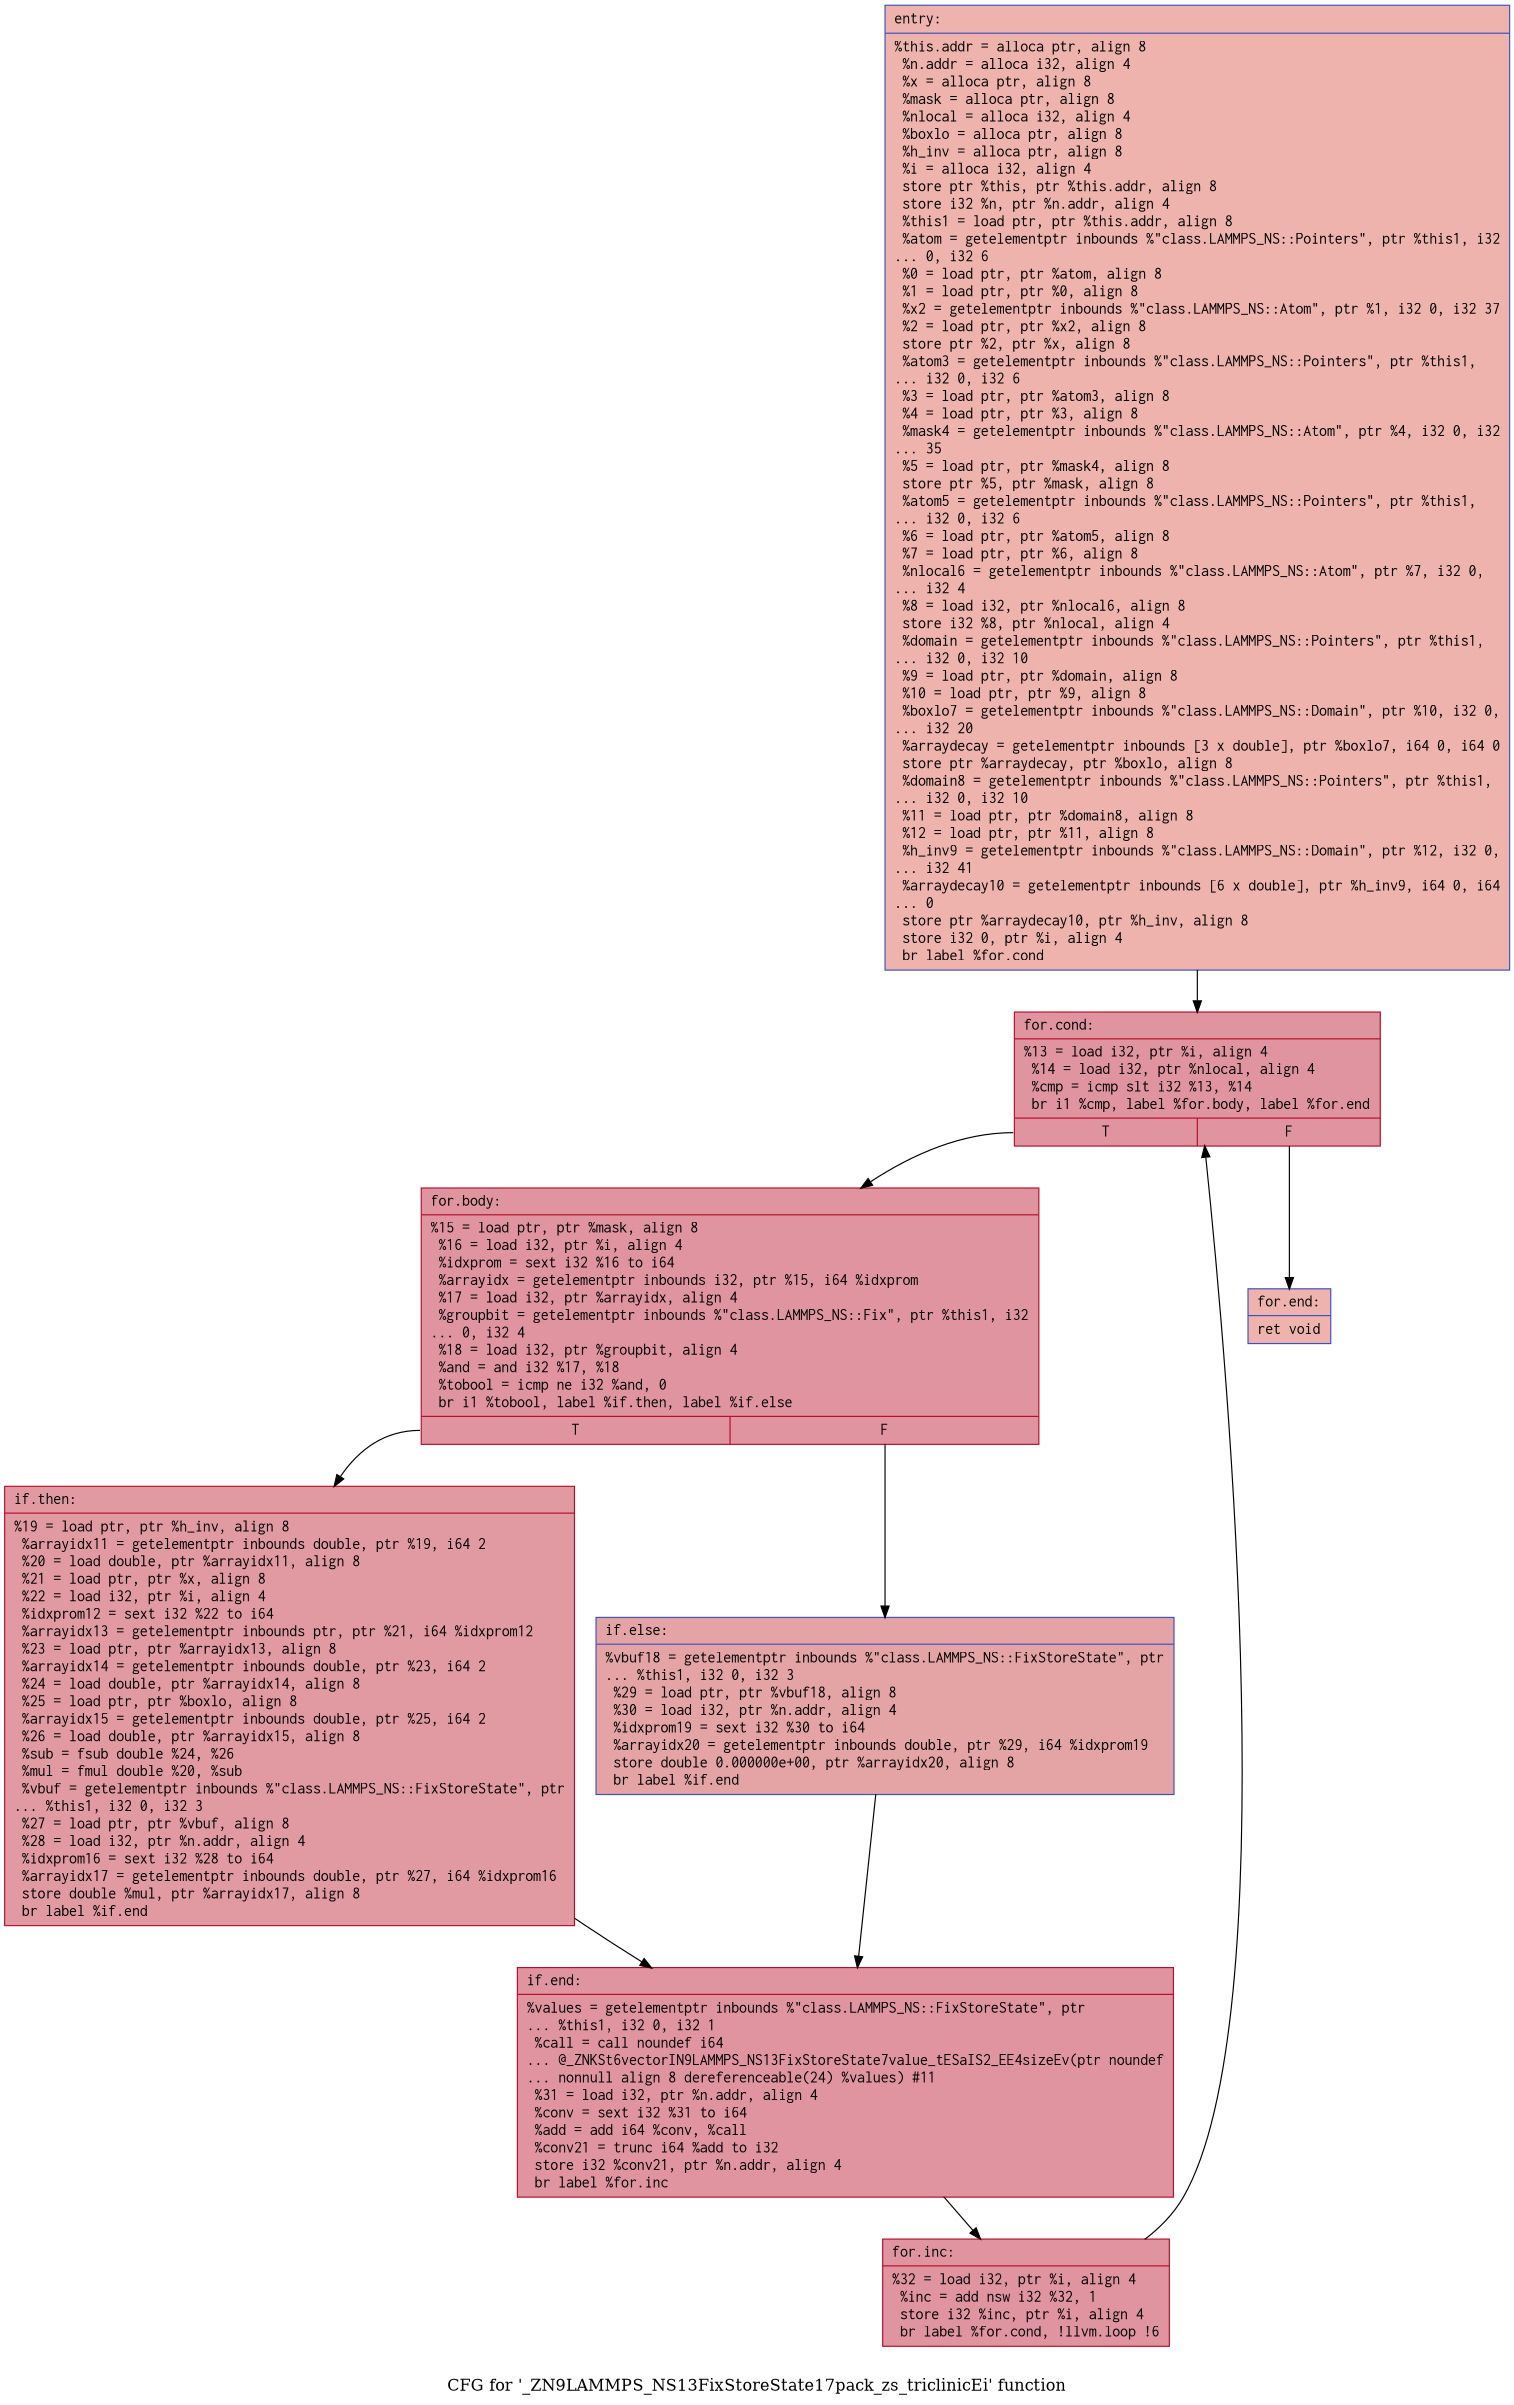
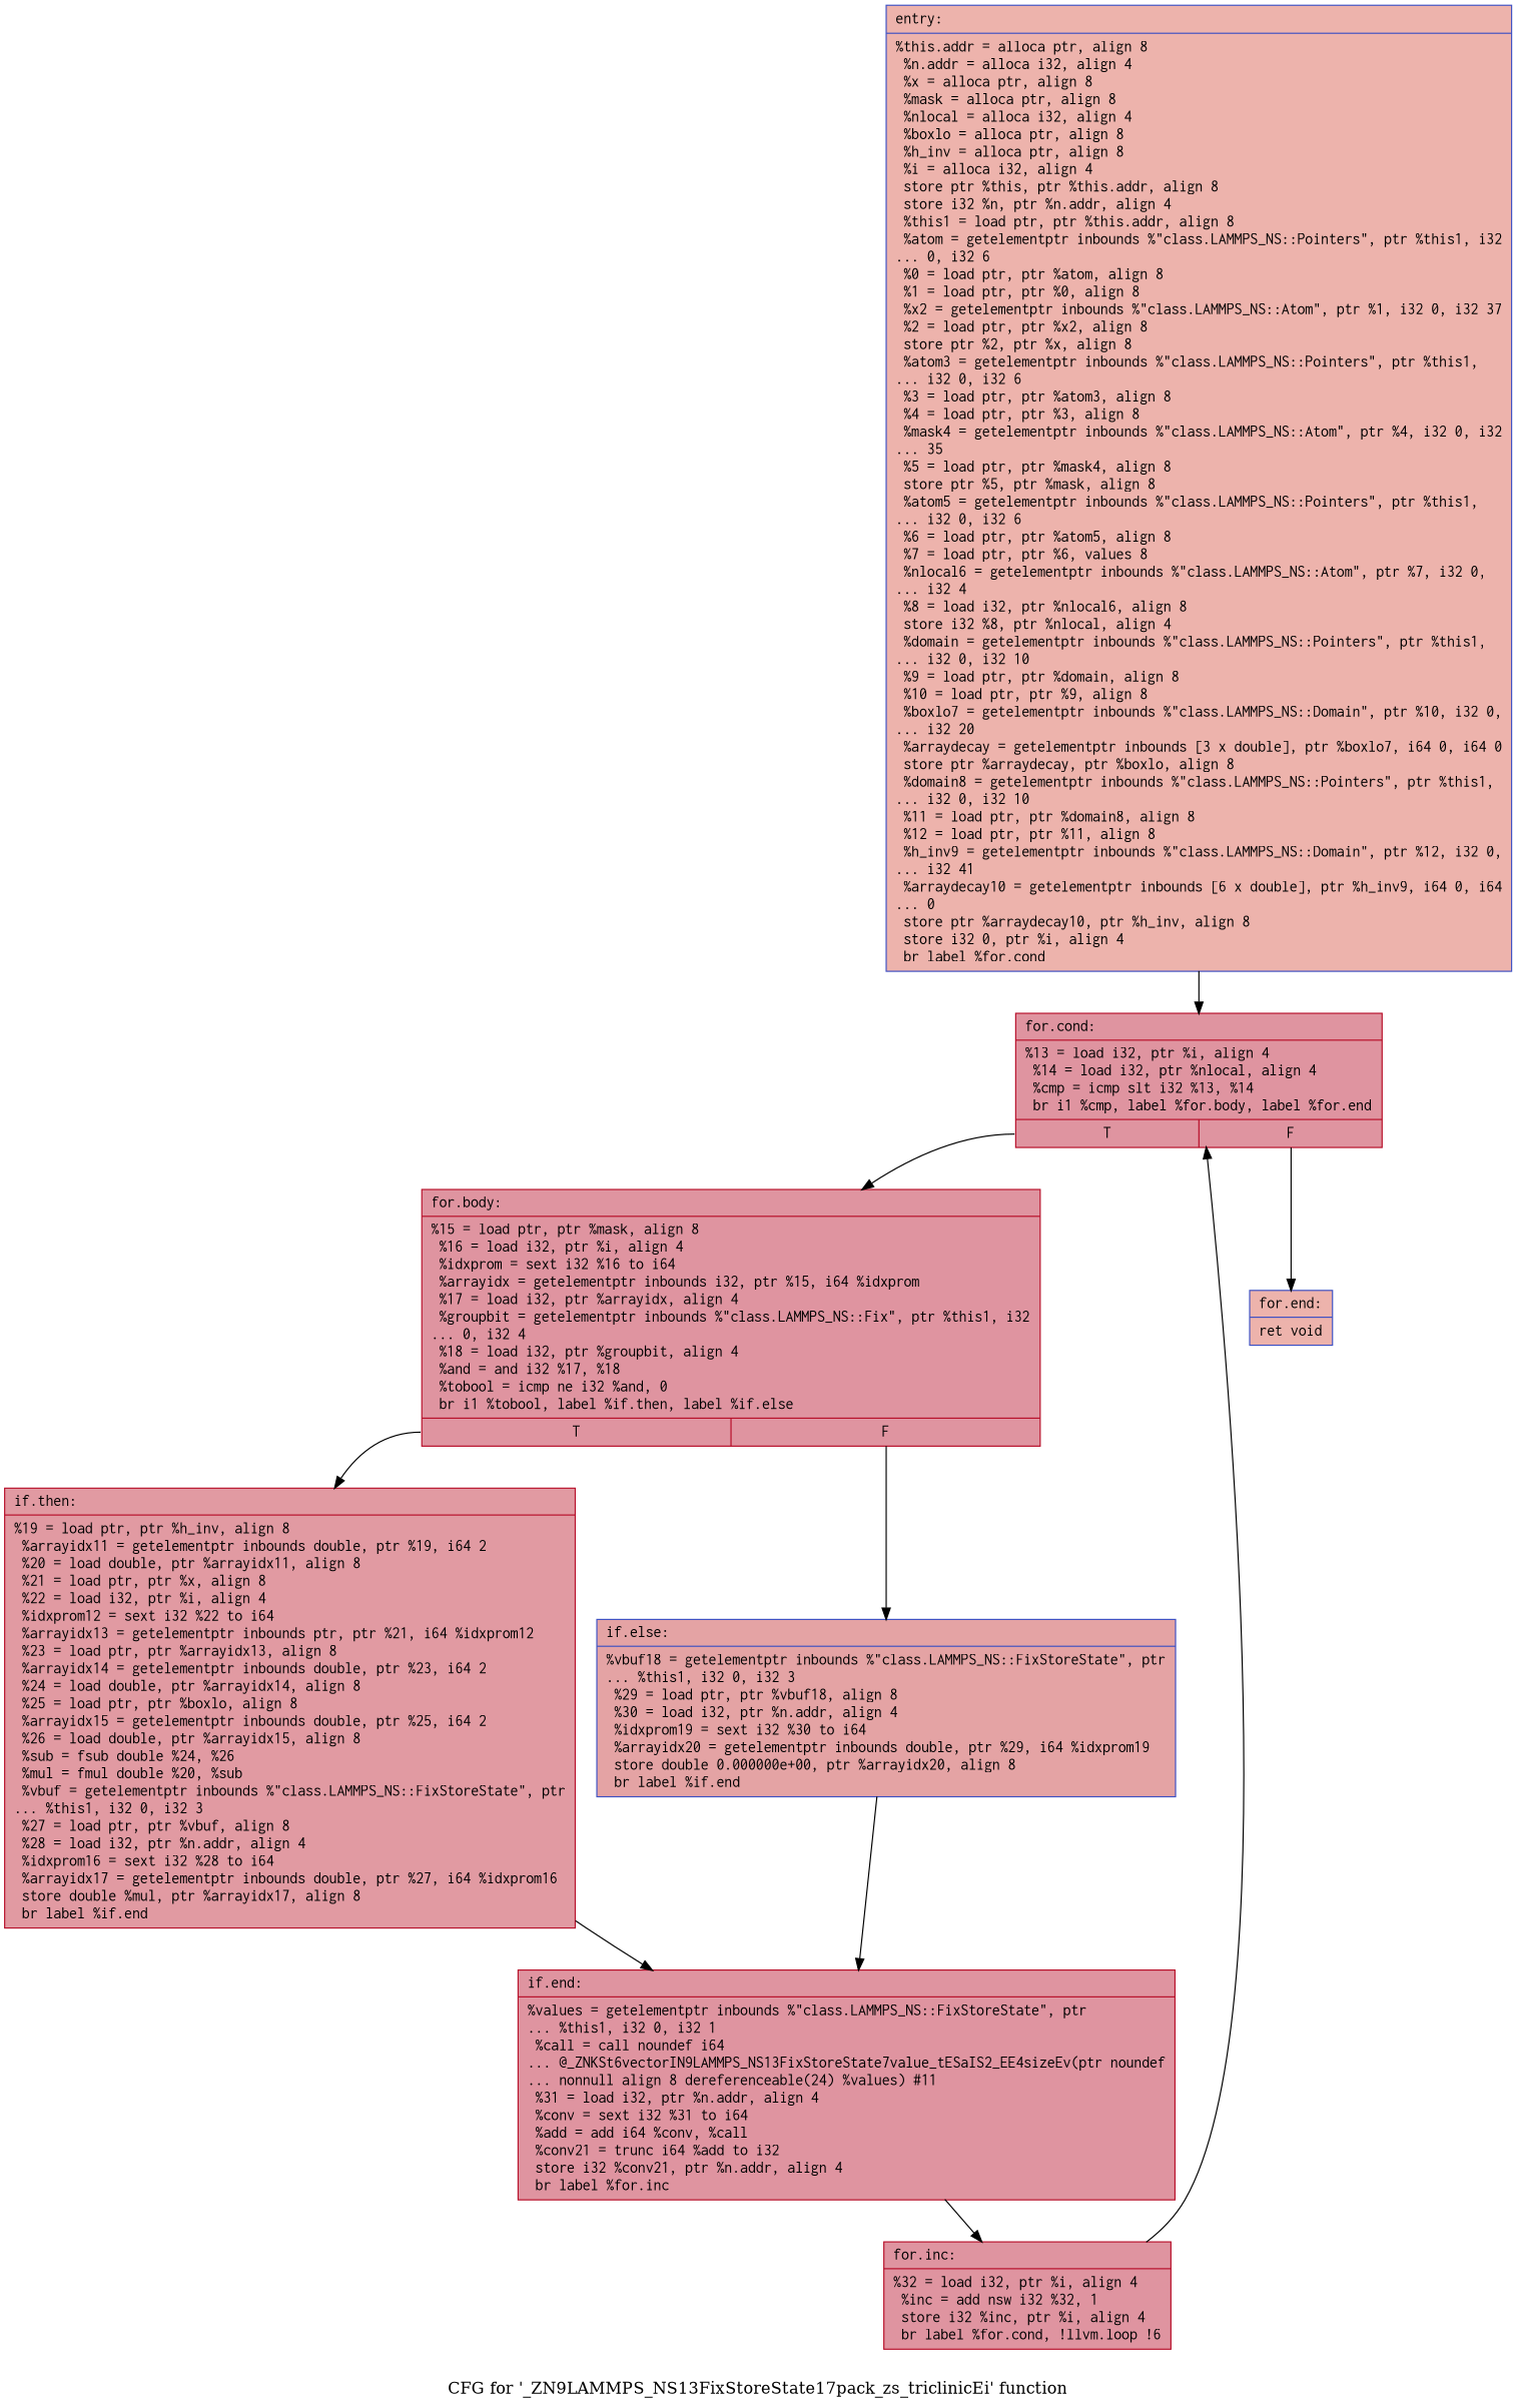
  digraph {
    label="CFG for '_ZN9LAMMPS_NS13FixStoreState17pack_zs_triclinicEi' function"
    node [color="#b70d28ff" fillcolor="#b70d2870" fontname=Courier shape=record style=filled]
-   n1 [color="#3d50c3ff" fillcolor="#d6524470" label="{entry:\l|  %this.addr = alloca ptr, align 8\l  %n.addr = alloca i32, align 4\l  %x = alloca ptr, align 8\l  %mask = alloca ptr, align 8\l  %nlocal = alloca i32, align 4\l  %boxlo = alloca ptr, align 8\l  %h_inv = alloca ptr, align 8\l  %i = alloca i32, align 4\l  store ptr %this, ptr %this.addr, align 8\l  store i32 %n, ptr %n.addr, align 4\l  %this1 = load ptr, ptr %this.addr, align 8\l  %atom = getelementptr inbounds %\"class.LAMMPS_NS::Pointers\", ptr %this1, i32\l... 0, i32 6\l  %0 = load ptr, ptr %atom, align 8\l  %1 = load ptr, ptr %0, align 8\l  %x2 = getelementptr inbounds %\"class.LAMMPS_NS::Atom\", ptr %1, i32 0, i32 37\l  %2 = load ptr, ptr %x2, align 8\l  store ptr %2, ptr %x, align 8\l  %atom3 = getelementptr inbounds %\"class.LAMMPS_NS::Pointers\", ptr %this1,\l... i32 0, i32 6\l  %3 = load ptr, ptr %atom3, align 8\l  %4 = load ptr, ptr %3, align 8\l  %mask4 = getelementptr inbounds %\"class.LAMMPS_NS::Atom\", ptr %4, i32 0, i32\l... 35\l  %5 = load ptr, ptr %mask4, align 8\l  store ptr %5, ptr %mask, align 8\l  %atom5 = getelementptr inbounds %\"class.LAMMPS_NS::Pointers\", ptr %this1,\l... i32 0, i32 6\l  %6 = load ptr, ptr %atom5, align 8\l  %7 = load ptr, ptr %6, align 8\l  %nlocal6 = getelementptr inbounds %\"class.LAMMPS_NS::Atom\", ptr %7, i32 0,\l... i32 4\l  %8 = load i32, ptr %nlocal6, align 8\l  store i32 %8, ptr %nlocal, align 4\l  %domain = getelementptr inbounds %\"class.LAMMPS_NS::Pointers\", ptr %this1,\l... i32 0, i32 10\l  %9 = load ptr, ptr %domain, align 8\l  %10 = load ptr, ptr %9, align 8\l  %boxlo7 = getelementptr inbounds %\"class.LAMMPS_NS::Domain\", ptr %10, i32 0,\l... i32 20\l  %arraydecay = getelementptr inbounds [3 x double], ptr %boxlo7, i64 0, i64 0\l  store ptr %arraydecay, ptr %boxlo, align 8\l  %domain8 = getelementptr inbounds %\"class.LAMMPS_NS::Pointers\", ptr %this1,\l... i32 0, i32 10\l  %11 = load ptr, ptr %domain8, align 8\l  %12 = load ptr, ptr %11, align 8\l  %h_inv9 = getelementptr inbounds %\"class.LAMMPS_NS::Domain\", ptr %12, i32 0,\l... i32 41\l  %arraydecay10 = getelementptr inbounds [6 x double], ptr %h_inv9, i64 0, i64\l... 0\l  store ptr %arraydecay10, ptr %h_inv, align 8\l  store i32 0, ptr %i, align 4\l  br label %for.cond\l}"]
+   n1 [color="#3d50c3ff" fillcolor="#d6524470" label="{entry:\l|  %this.addr = alloca ptr, align 8\l  %n.addr = alloca i32, align 4\l  %x = alloca ptr, align 8\l  %mask = alloca ptr, align 8\l  %nlocal = alloca i32, align 4\l  %boxlo = alloca ptr, align 8\l  %h_inv = alloca ptr, align 8\l  %i = alloca i32, align 4\l  store ptr %this, ptr %this.addr, align 8\l  store i32 %n, ptr %n.addr, align 4\l  %this1 = load ptr, ptr %this.addr, align 8\l  %atom = getelementptr inbounds %\"class.LAMMPS_NS::Pointers\", ptr %this1, i32\l... 0, i32 6\l  %0 = load ptr, ptr %atom, align 8\l  %1 = load ptr, ptr %0, align 8\l  %x2 = getelementptr inbounds %\"class.LAMMPS_NS::Atom\", ptr %1, i32 0, i32 37\l  %2 = load ptr, ptr %x2, align 8\l  store ptr %2, ptr %x, align 8\l  %atom3 = getelementptr inbounds %\"class.LAMMPS_NS::Pointers\", ptr %this1,\l... i32 0, i32 6\l  %3 = load ptr, ptr %atom3, align 8\l  %4 = load ptr, ptr %3, align 8\l  %mask4 = getelementptr inbounds %\"class.LAMMPS_NS::Atom\", ptr %4, i32 0, i32\l... 35\l  %5 = load ptr, ptr %mask4, align 8\l  store ptr %5, ptr %mask, align 8\l  %atom5 = getelementptr inbounds %\"class.LAMMPS_NS::Pointers\", ptr %this1,\l... i32 0, i32 6\l  %6 = load ptr, ptr %atom5, align 8\l  %7 = load ptr, ptr %6, values 8\l  %nlocal6 = getelementptr inbounds %\"class.LAMMPS_NS::Atom\", ptr %7, i32 0,\l... i32 4\l  %8 = load i32, ptr %nlocal6, align 8\l  store i32 %8, ptr %nlocal, align 4\l  %domain = getelementptr inbounds %\"class.LAMMPS_NS::Pointers\", ptr %this1,\l... i32 0, i32 10\l  %9 = load ptr, ptr %domain, align 8\l  %10 = load ptr, ptr %9, align 8\l  %boxlo7 = getelementptr inbounds %\"class.LAMMPS_NS::Domain\", ptr %10, i32 0,\l... i32 20\l  %arraydecay = getelementptr inbounds [3 x double], ptr %boxlo7, i64 0, i64 0\l  store ptr %arraydecay, ptr %boxlo, align 8\l  %domain8 = getelementptr inbounds %\"class.LAMMPS_NS::Pointers\", ptr %this1,\l... i32 0, i32 10\l  %11 = load ptr, ptr %domain8, align 8\l  %12 = load ptr, ptr %11, align 8\l  %h_inv9 = getelementptr inbounds %\"class.LAMMPS_NS::Domain\", ptr %12, i32 0,\l... i32 41\l  %arraydecay10 = getelementptr inbounds [6 x double], ptr %h_inv9, i64 0, i64\l... 0\l  store ptr %arraydecay10, ptr %h_inv, align 8\l  store i32 0, ptr %i, align 4\l  br label %for.cond\l}"]
    n2 [label="{for.cond:\l|  %13 = load i32, ptr %i, align 4\l  %14 = load i32, ptr %nlocal, align 4\l  %cmp = icmp slt i32 %13, %14\l  br i1 %cmp, label %for.body, label %for.end\l|{<s0>T|<s1>F}}"]
    n3 [label="{for.body:\l|  %15 = load ptr, ptr %mask, align 8\l  %16 = load i32, ptr %i, align 4\l  %idxprom = sext i32 %16 to i64\l  %arrayidx = getelementptr inbounds i32, ptr %15, i64 %idxprom\l  %17 = load i32, ptr %arrayidx, align 4\l  %groupbit = getelementptr inbounds %\"class.LAMMPS_NS::Fix\", ptr %this1, i32\l... 0, i32 4\l  %18 = load i32, ptr %groupbit, align 4\l  %and = and i32 %17, %18\l  %tobool = icmp ne i32 %and, 0\l  br i1 %tobool, label %if.then, label %if.else\l|{<s0>T|<s1>F}}"]
    n4 [color="#3d50c3ff" fillcolor="#d6524470" label="{for.end:\l|  ret void\l}"]
    n5 [fillcolor="#bb1b2c70" label="{if.then:\l|  %19 = load ptr, ptr %h_inv, align 8\l  %arrayidx11 = getelementptr inbounds double, ptr %19, i64 2\l  %20 = load double, ptr %arrayidx11, align 8\l  %21 = load ptr, ptr %x, align 8\l  %22 = load i32, ptr %i, align 4\l  %idxprom12 = sext i32 %22 to i64\l  %arrayidx13 = getelementptr inbounds ptr, ptr %21, i64 %idxprom12\l  %23 = load ptr, ptr %arrayidx13, align 8\l  %arrayidx14 = getelementptr inbounds double, ptr %23, i64 2\l  %24 = load double, ptr %arrayidx14, align 8\l  %25 = load ptr, ptr %boxlo, align 8\l  %arrayidx15 = getelementptr inbounds double, ptr %25, i64 2\l  %26 = load double, ptr %arrayidx15, align 8\l  %sub = fsub double %24, %26\l  %mul = fmul double %20, %sub\l  %vbuf = getelementptr inbounds %\"class.LAMMPS_NS::FixStoreState\", ptr\l... %this1, i32 0, i32 3\l  %27 = load ptr, ptr %vbuf, align 8\l  %28 = load i32, ptr %n.addr, align 4\l  %idxprom16 = sext i32 %28 to i64\l  %arrayidx17 = getelementptr inbounds double, ptr %27, i64 %idxprom16\l  store double %mul, ptr %arrayidx17, align 8\l  br label %if.end\l}"]
    n6 [color="#3d50c3ff" fillcolor="#c32e3170" label="{if.else:\l|  %vbuf18 = getelementptr inbounds %\"class.LAMMPS_NS::FixStoreState\", ptr\l... %this1, i32 0, i32 3\l  %29 = load ptr, ptr %vbuf18, align 8\l  %30 = load i32, ptr %n.addr, align 4\l  %idxprom19 = sext i32 %30 to i64\l  %arrayidx20 = getelementptr inbounds double, ptr %29, i64 %idxprom19\l  store double 0.000000e+00, ptr %arrayidx20, align 8\l  br label %if.end\l}"]
    n7 [label="{if.end:\l|  %values = getelementptr inbounds %\"class.LAMMPS_NS::FixStoreState\", ptr\l... %this1, i32 0, i32 1\l  %call = call noundef i64\l... @_ZNKSt6vectorIN9LAMMPS_NS13FixStoreState7value_tESaIS2_EE4sizeEv(ptr noundef\l... nonnull align 8 dereferenceable(24) %values) #11\l  %31 = load i32, ptr %n.addr, align 4\l  %conv = sext i32 %31 to i64\l  %add = add i64 %conv, %call\l  %conv21 = trunc i64 %add to i32\l  store i32 %conv21, ptr %n.addr, align 4\l  br label %for.inc\l}"]
    n8 [label="{for.inc:\l|  %32 = load i32, ptr %i, align 4\l  %inc = add nsw i32 %32, 1\l  store i32 %inc, ptr %i, align 4\l  br label %for.cond, !llvm.loop !6\l}"]
    n1 -> n2
    n2 -> n3 [tailport=s0]
    n2 -> n4 [tailport=s1]
    n3 -> n5 [tailport=s0]
    n3 -> n6 [tailport=s1]
    n5 -> n7
    n6 -> n7
    n7 -> n8
    n8 -> n2
  }
